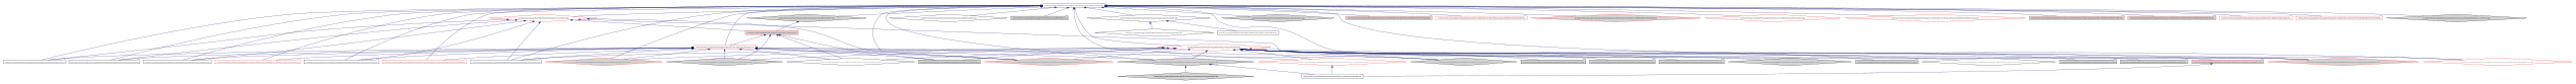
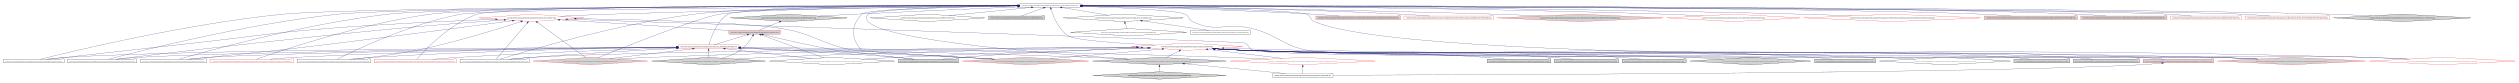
  digraph {
    fontname="Comic Neue"
    node [color=black fillcolor=white fontname="Comic Neue" fontsize=10 shape=folder style=filled]
    edge [color=midnightblue dir=back fontname="Comic Neue" fontsize=10 labelfontname=Helvetica labelfontsize=10 style=solid]
    n1 [fontcolor=black height=0.2 label="/home/travis/build/espressopp/espressopp/src/include/common.hpp" width=0.4]
    n2 [fillcolor=lightgrey height=0.2 label="/home/travis/build/espressopp/espressopp/src/analysis/OrderParameter.hpp" shape=diamond width=0.4]
    n3 [fillcolor=lightgrey height=0.2 label="/home/travis/build/espressopp/espressopp/src/BufferDynamic.hpp" shape=diamond width=0.4]
    n4 [color=red height=0.2 label="/home/travis/build/espressopp/espressopp/src/storage/Storage.hpp" width=0.4]
    n5 [height=0.2 label="/home/travis/build/espressopp/espressopp/src/integrator/Adress.cpp" width=0.4]
    n6 [height=0.2 label="/home/travis/build/espressopp/espressopp/src/integrator/LangevinBarostat.cpp" width=0.4]
    n7 [height=0.2 label="/home/travis/build/espressopp/espressopp/src/integrator/LatticeBoltzmann.cpp" width=0.4]
    n8 [height=0.2 label="/home/travis/build/espressopp/espressopp/src/integrator/VelocityVerlet.cpp" width=0.4]
    n9 [height=0.2 label="/home/travis/build/espressopp/espressopp/src/integrator/VelocityVerletOnGroup.cpp" width=0.4]
    n10 [color=red height=0.2 label="/home/travis/build/espressopp/espressopp/src/interaction/SingleParticleInteractionTemplate.hpp" width=0.4]
    n11 [color=red height=0.2 label="/home/travis/build/espressopp/espressopp/src/interaction/VSphereSelfInteractionTemplate.hpp" width=0.4]
    n12 [color=red fillcolor=lightgrey height=0.2 label="/home/travis/build/espressopp/espressopp/src/io/DumpGRO.hpp" shape=diamond width=0.4]
    n13 [color=red fillcolor=lightgrey height=0.2 label="/home/travis/build/espressopp/espressopp/src/io/DumpGROAdress.hpp" shape=diamond width=0.4]
-   n14 [fillcolor=lightgrey height=0.2 label="/home/travis/build/espressopp/espressopp/src/System.cpp" shape=diamond width=0.4]
    n15 [height=0.2 label="/home/travis/build/espressopp/espressopp/src/BufferArchive.hpp" shape=diamond width=0.4]
    n16 [fillcolor=lightgrey height=0.2 label="/home/travis/build/espressopp/espressopp/src/BufferStatic.hpp" width=0.4]
    n17 [height=0.2 label="/home/travis/build/espressopp/espressopp/src/esutil/Collectives.hpp" shape=diamond width=0.4]
    n18 [color=red height=0.2 label="/home/travis/build/espressopp/espressopp/src/esutil/Error.hpp" shape=diamond width=0.4]
    n19 [color=red fillcolor=lightgrey height=0.2 label="/home/travis/build/espressopp/espressopp/src/interaction/CoulombKSpaceEwald.hpp" shape=diamond width=0.4]
    n20 [color=red height=0.2 label="/home/travis/build/espressopp/espressopp/src/interaction/CoulombKSpaceP3M.hpp" shape=diamond width=0.4]
-   n21 [fillcolor=lightgrey height=0.2 label="/home/travis/build/espressopp/espressopp/src/esutil/RNG.cpp" shape=diamond width=0.4]
    n22 [color=red height=0.2 label="/home/travis/build/espressopp/espressopp/src/System.hpp" shape=diamond width=0.4]
    n23 [color=red fillcolor=lightgrey height=0.2 label="/home/travis/build/espressopp/espressopp/src/interaction/FixedTripleListInteractionTemplate.hpp" width=0.4]
    n24 [color=red height=0.2 label="/home/travis/build/espressopp/espressopp/src/interaction/FixedTripleAngleListInteractionTemplate.hpp" width=0.4]
    n25 [color=red fillcolor=lightgrey height=0.2 label="/home/travis/build/espressopp/espressopp/src/interaction/FixedPairListInteractionTemplate.hpp" shape=diamond width=0.4]
    n26 [color=red height=0.2 label="/home/travis/build/espressopp/espressopp/src/interaction/Interpolation.hpp" shape=diamond width=0.4]
    n27 [color=red height=0.2 label="/home/travis/build/espressopp/espressopp/src/interaction/FixedQuadrupleListInteractionTemplate.hpp" shape=diamond width=0.4]
    n28 [color=red fillcolor=lightgrey height=0.2 label="/home/travis/build/espressopp/espressopp/src/interaction/FixedQuadrupleAngleListInteractionTemplate.hpp" width=0.4]
    n29 [color=red fillcolor=lightgrey height=0.2 label="/home/travis/build/espressopp/espressopp/src/interaction/FixedPairDistListInteractionTemplate.hpp" width=0.4]
    n30 [color=red height=0.2 label="/home/travis/build/espressopp/espressopp/src/interaction/InterpolationTable.hpp" width=0.4]
    n31 [color=red height=0.2 label="/home/travis/build/espressopp/espressopp/src/interaction/VerletListTripleInteractionTemplate.hpp" width=0.4]
    n32 [fillcolor=lightgrey height=0.2 label="/home/travis/build/espressopp/espressopp/src/main/espressopp_common.cpp" shape=diamond width=0.4]
    n33 [height=0.2 label="/home/travis/build/espressopp/espressopp/src/analysis/bindings.cpp" width=0.4]
    n34 [fillcolor=lightgrey height=0.2 label="/home/travis/build/espressopp/espressopp/src/analysis/OrderParameter.cpp" shape=diamond width=0.4]
    n35 [color=red fillcolor=lightgrey height=0.2 label="/home/travis/build/espressopp/espressopp/src/Buffer.hpp" width=0.4]
    n36 [fillcolor=lightgrey height=0.2 label="/home/travis/build/espressopp/espressopp/src/FixedPairDistList.cpp" width=0.4]
    n37 [fillcolor=lightgrey height=0.2 label="/home/travis/build/espressopp/espressopp/src/FixedPairList.cpp" shape=diamond width=0.4]
    n38 [height=0.2 label="/home/travis/build/espressopp/espressopp/src/FixedPairListAdress.cpp" shape=diamond width=0.4]
    n39 [color=red height=0.2 label="/home/travis/build/espressopp/espressopp/src/analysis/ConfigsParticleDecomp.hpp" shape=diamond width=0.4]
    n40 [height=0.2 label="/home/travis/build/espressopp/espressopp/src/esutil/bindings.cpp" shape=diamond width=0.4]
    n41 [height=0.2 label="/home/travis/build/espressopp/espressopp/src/esutil/Collectives.cpp" width=0.4]
    n42 [fillcolor=lightgrey height=0.2 label="/home/travis/build/espressopp/espressopp/src/analysis/Autocorrelation.cpp" width=0.4]
    n43 [color=red fillcolor=lightgrey height=0.2 label="/home/travis/build/espressopp/espressopp/src/analysis/NeighborFluctuation.hpp" width=0.4]
    n44 [fillcolor=lightgrey height=0.2 label="/home/travis/build/espressopp/espressopp/src/analysis/RadialDistrF.cpp" width=0.4]
    n45 [fillcolor=lightgrey height=0.2 label="/home/travis/build/espressopp/espressopp/src/analysis/RDFatomistic.cpp" width=0.4]
    n46 [fillcolor=lightgrey height=0.2 label="/home/travis/build/espressopp/espressopp/src/analysis/StaticStructF.cpp" width=0.4]
    n47 [fillcolor=lightgrey height=0.2 label="/home/travis/build/espressopp/espressopp/src/analysis/Viscosity.cpp" shape=diamond width=0.4]
    n48 [fillcolor=lightgrey height=0.2 label="/home/travis/build/espressopp/espressopp/src/analysis/XDensity.cpp" width=0.4]
    n49 [height=0.2 label="/home/travis/build/espressopp/espressopp/src/analysis/XTemperature.cpp" shape=diamond width=0.4]
    n50 [fillcolor=lightgrey height=0.2 label="/home/travis/build/espressopp/espressopp/src/esutil/Error.cpp" width=0.4]
    n1 -> n2
    n1 -> n3
    n1 -> n4
    n1 -> n5
    n1 -> n6
    n1 -> n7
    n1 -> n8
    n1 -> n9
    n1 -> n10
    n1 -> n11
    n1 -> n12
    n1 -> n13
-   n1 -> n14
    n1 -> n15
    n1 -> n16
    n1 -> n17
    n1 -> n18
    n1 -> n19
    n1 -> n20
-   n1 -> n21
    n1 -> n22
    n1 -> n23
    n1 -> n24
    n1 -> n25
    n1 -> n26
    n1 -> n27
    n1 -> n28
    n1 -> n29
    n1 -> n30
    n1 -> n31
    n1 -> n32
    n2 -> n33
    n2 -> n34
    n3 -> n35
    n4 -> n2
    n4 -> n5
    n4 -> n6
    n4 -> n7
    n4 -> n8
    n4 -> n9
    n4 -> n10
    n4 -> n11
    n4 -> n12
    n4 -> n13
-   n4 -> n14
    n4 -> n36
    n4 -> n37
    n4 -> n38
    n4 -> n39
    n17 -> n40
    n17 -> n41
    n18 -> n2
    n18 -> n6
    n18 -> n12
    n18 -> n13
-   n18 -> n14
    n18 -> n19
    n18 -> n20
    n18 -> n36
    n18 -> n37
    n18 -> n38
    n18 -> n39
    n18 -> n42
    n18 -> n43
    n18 -> n44
    n18 -> n45
    n18 -> n46
    n18 -> n47
    n18 -> n48
    n18 -> n49
    n18 -> n50
    n22 -> n5
    n22 -> n6
    n22 -> n7
    n22 -> n8
    n22 -> n9
+   n22 -> n12
    n22 -> n13
    n22 -> n19
    n22 -> n35
    n35 -> n4
    n35 -> n36
    n35 -> n37
    n35 -> n38
    n39 -> n33
    n43 -> n33
  }
